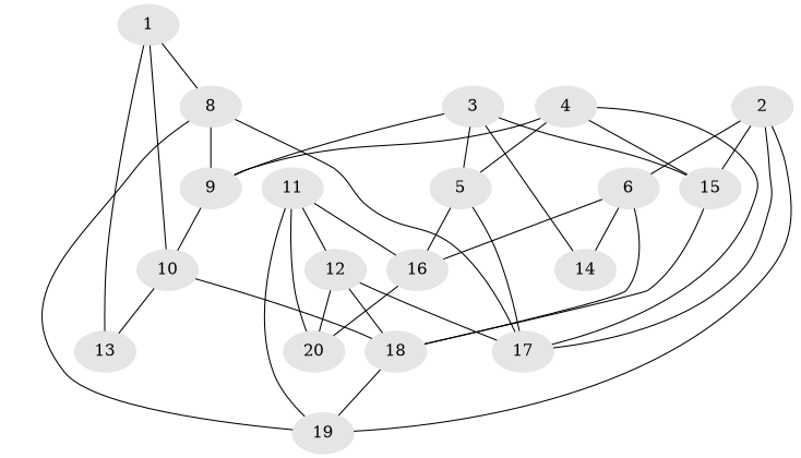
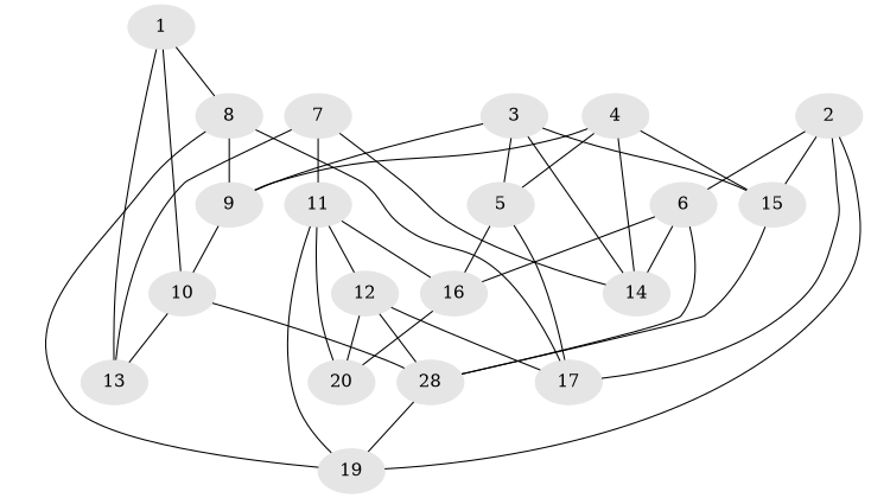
  graph {
    node [color=gray90 style=filled]
    1
    8
    10
    13
    17
    19
    9
-   18
+   18 [label=28]
    2
    6
    15
    14
    16
    3
    5
    4
    20
+   7
    11
    12
    1 -- 8
    1 -- 10
    1 -- 13
    8 -- 17
    8 -- 19
    8 -- 9
    10 -- 13
    10 -- 18
    9 -- 10
    18 -- 19
    2 -- 17
    2 -- 19
    2 -- 6
    2 -- 15
    6 -- 18
    6 -- 14
    6 -- 16
    15 -- 18
    16 -- 20
    3 -- 9
    3 -- 15
    3 -- 14
    3 -- 5
    5 -- 17
    5 -- 16
    4 -- 9
    4 -- 15
-   4 -- 17
+   4 -- 14
    4 -- 5
+   7 -- 13
+   7 -- 14
+   7 -- 11
    11 -- 19
    11 -- 16
    11 -- 20
    11 -- 12
    12 -- 17
    12 -- 18
    12 -- 20
  }
